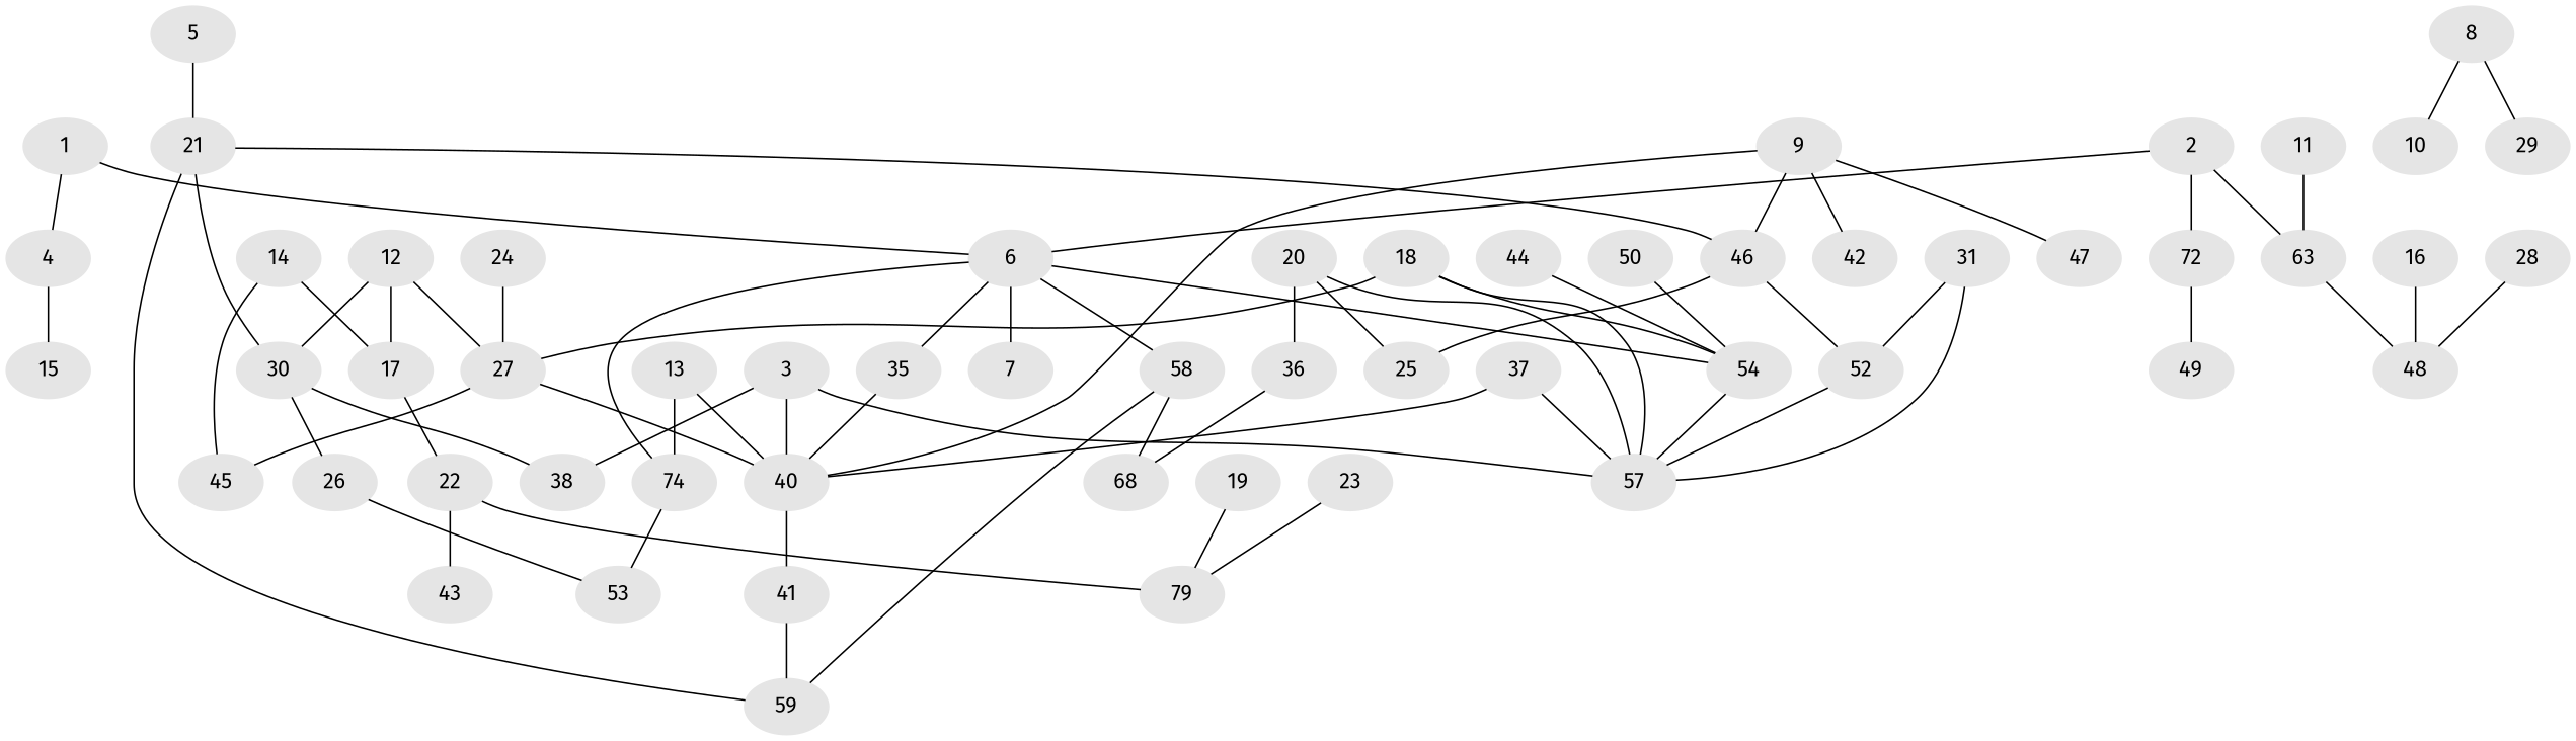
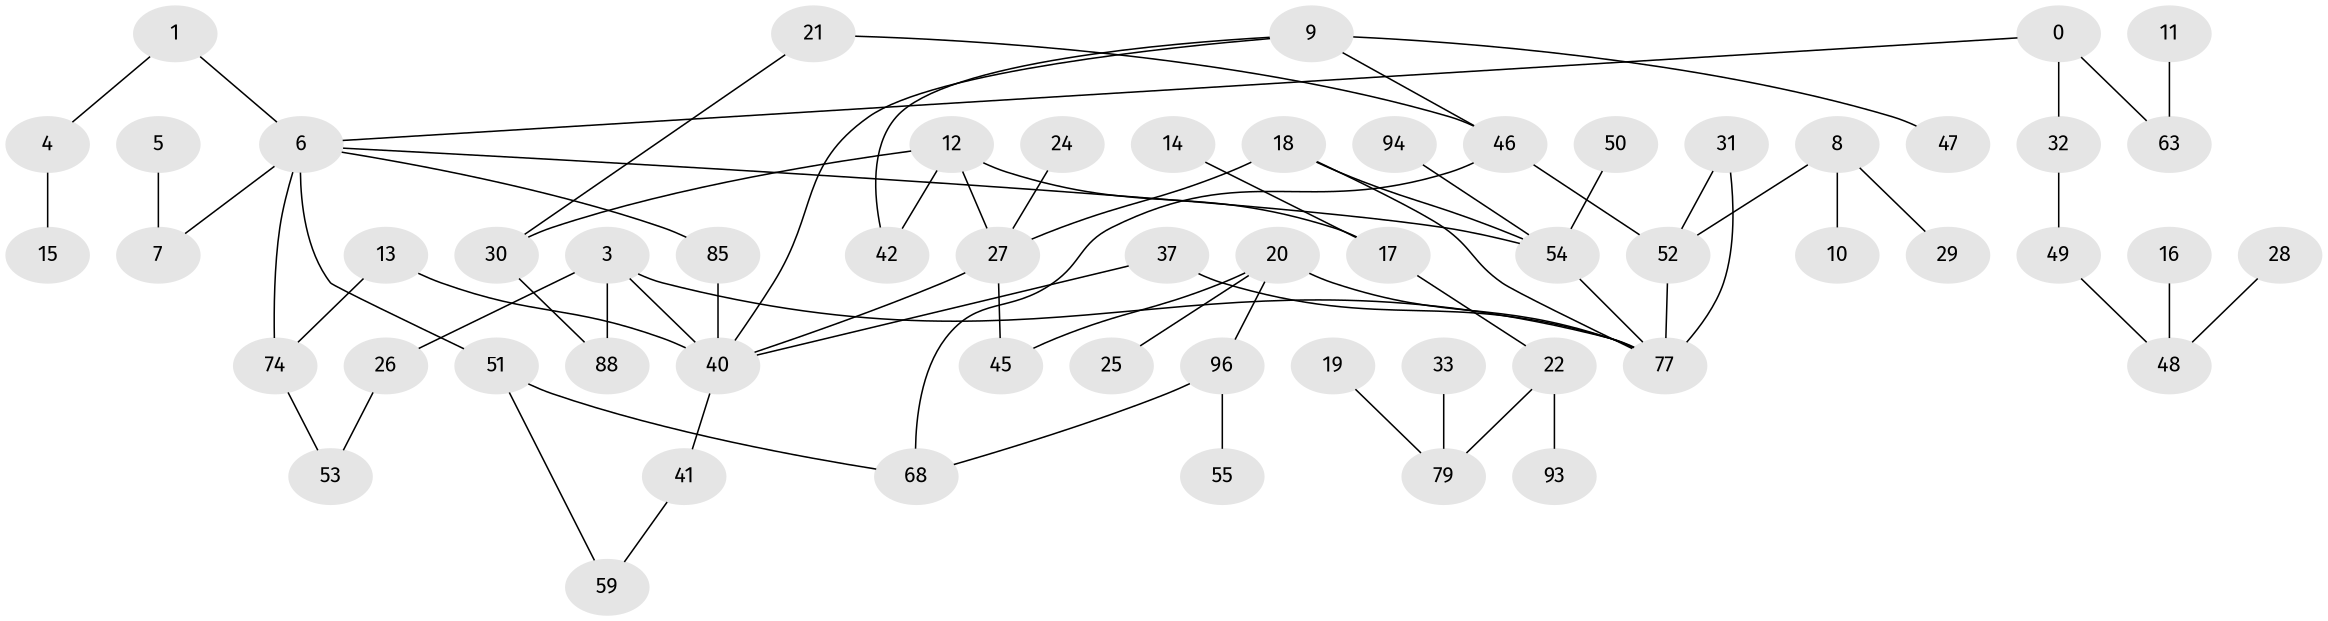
  graph {
    fontname="Fira Sans"
    node [color=gray90 fontname="Fira Sans" style=filled]
    edge [fontname="Fira Sans" weight=1.0]
    1
    4
    6
    15
    7
    n6 [label=74]
-   51 [label=58]
+   51
    54
-   35
-   2
+   35 [label=85]
+   2 [label=0]
    n11 [label=63]
-   32 [label=72]
+   32
    48
    3
    26
-   38
+   38 [label=88]
    40
-   57
+   57 [label=77]
    53
    41
    5
    21
    46
    30
    59
    49
    n27 [label=68]
    8
    10
    29
    52
    9
    42
    47
    11
    12
    17
    27
    22
    45
    13
    14
    16
    n44 [label=79]
-   43
+   43 [label=93]
    18
    19
    20
    25
-   36
-   23
+   36 [label=96]
+   55
+   23 [label=33]
    24
    28
    31
    37
-   44
+   44 [label=94]
    50
    1 -- 4
    1 -- 6
    4 -- 15
    6 -- 7
    6 -- n6
    6 -- 51
    6 -- 54
    6 -- 35
    n6 -- 53
    51 -- 59
    51 -- n27
    54 -- 57
    35 -- 40
    2 -- 6
    2 -- n11
    2 -- 32
-   n11 -- 48
+   49 -- 48
    32 -- 49
-   30 -- 26
+   3 -- 26
    3 -- 38
    3 -- 40
    3 -- 57 [weight=2.0]
    26 -- 53
    40 -- 41
    41 -- 59
-   5 -- 21
+   5 -- 7
    21 -- 46
    21 -- 30
-   21 -- 59
-   46 -- 25
+   46 -- n27
    46 -- 52
    30 -- 38
    8 -- 10
    8 -- 29
+   8 -- 52
    52 -- 57
    9 -- 40
    9 -- 46
    9 -- 42
    9 -- 47
    11 -- n11
    12 -- 30
+   12 -- 42
    12 -- 17
    12 -- 27
    17 -- 22
    27 -- 40
    27 -- 45
    22 -- n44 [weight=2.0]
    22 -- 43
    13 -- n6
    13 -- 40
    14 -- 17
    16 -- 48
    18 -- 54
    18 -- 57
    18 -- 27
    19 -- n44
    20 -- 57
-   14 -- 45
+   20 -- 45
    20 -- 25
    20 -- 36
    36 -- n27
+   36 -- 55
    23 -- n44
    24 -- 27
    28 -- 48
    31 -- 57
    31 -- 52
    37 -- 40
    37 -- 57
    44 -- 54
    50 -- 54
  }
